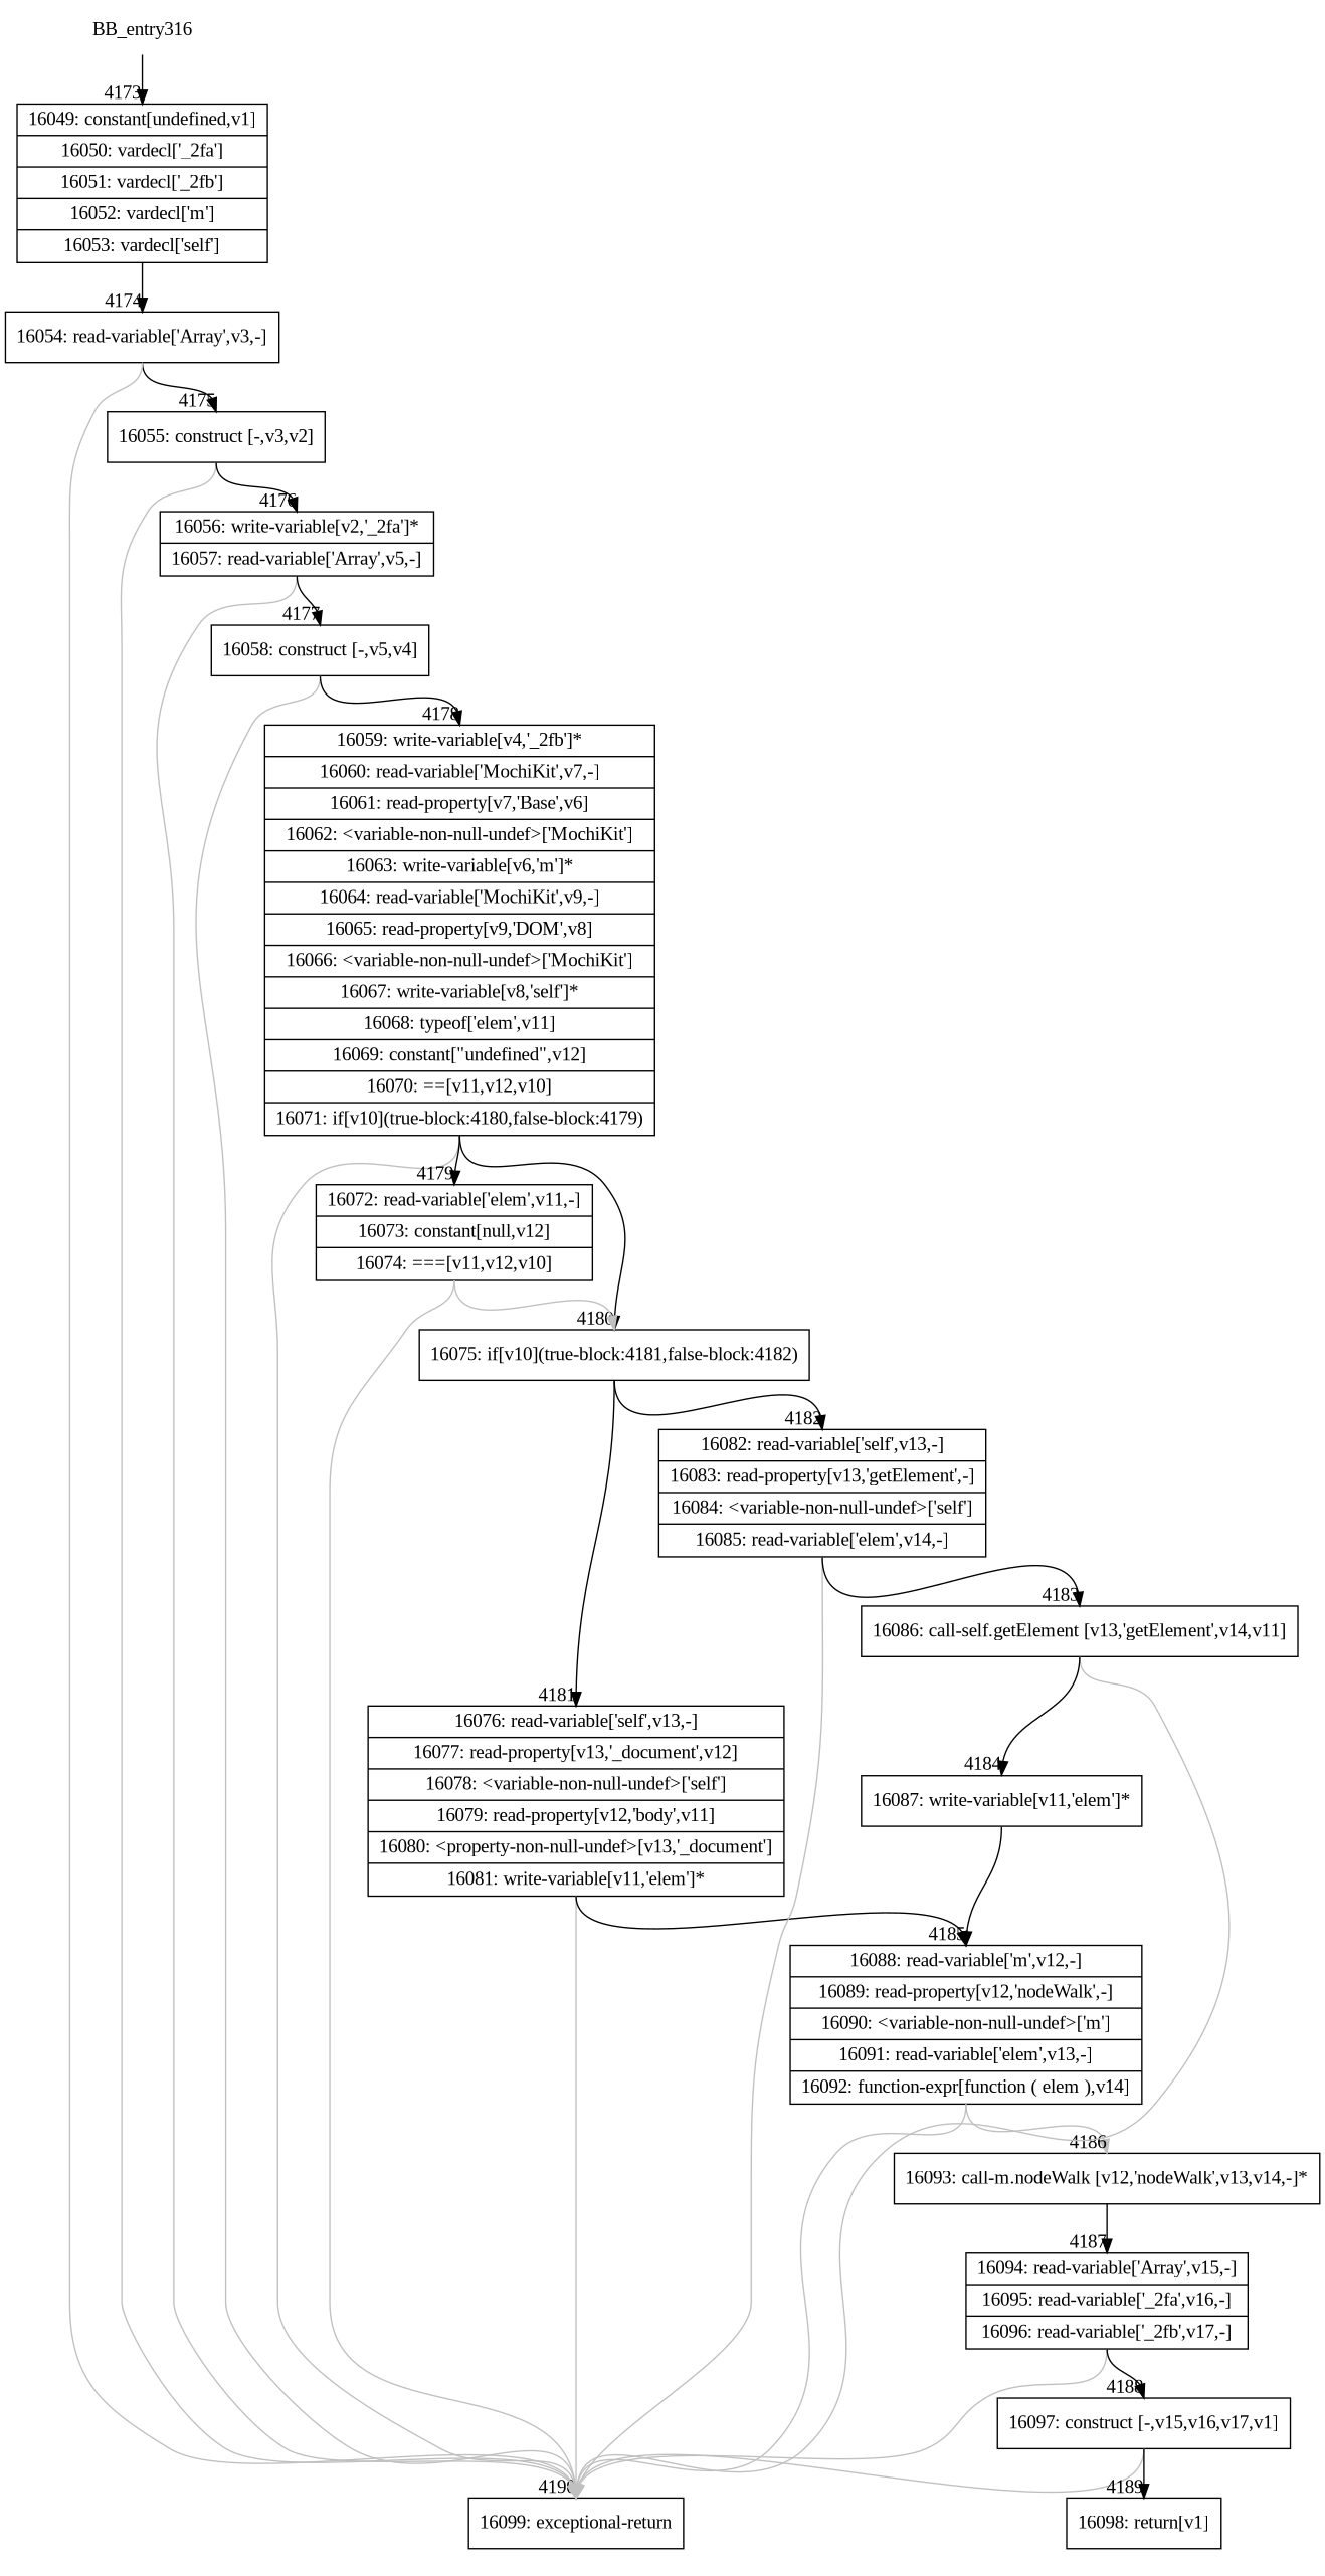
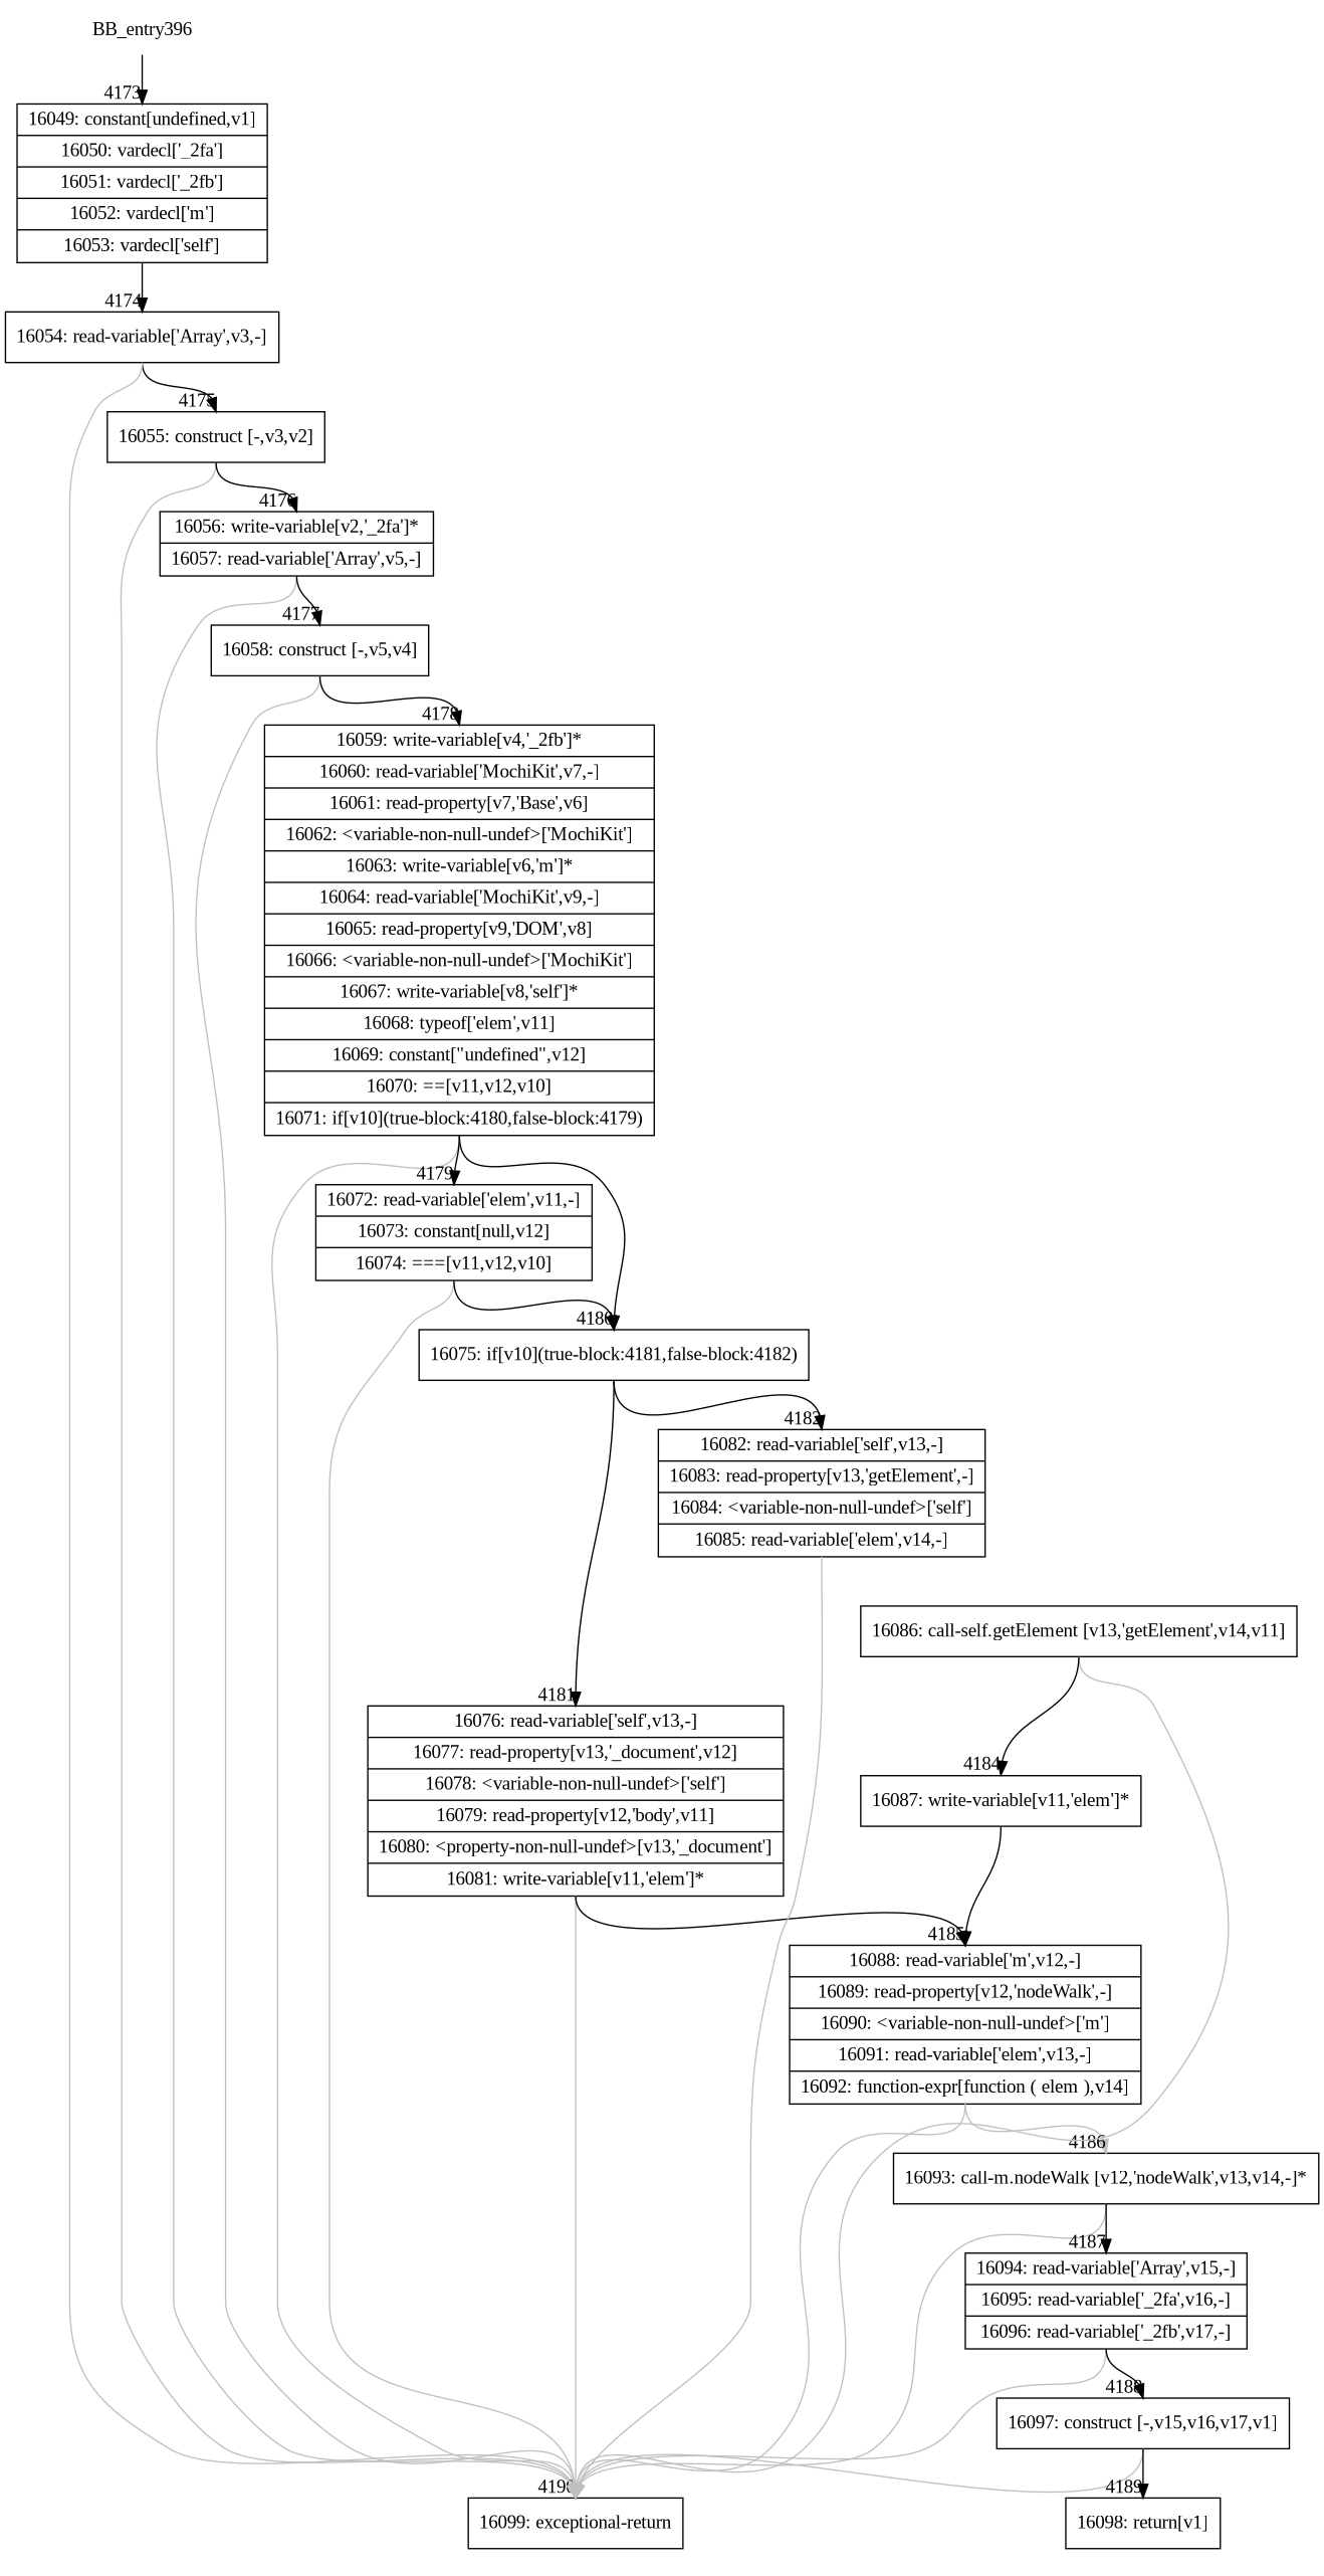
  digraph {
    fontname="Liberation Serif"
    rankdir=TD
    node [fontname="Liberation Serif" shape=record]
    edge [fontname="Liberation Serif" headport=n tailport=s]
-   BB_entry316 [shape=none]
+   BB_entry316 [shape=none label=BB_entry396]
    n2 [label="{16049: constant[undefined,v1]|16050: vardecl['_2fa']|16051: vardecl['_2fb']|16052: vardecl['m']|16053: vardecl['self']}"]
    n3 [label="{16054: read-variable['Array',v3,-]}"]
    n4 [label="{16055: construct [-,v3,v2]}"]
    n5 [label="{16099: exceptional-return}"]
    n6 [label="{16056: write-variable[v2,'_2fa']*|16057: read-variable['Array',v5,-]}"]
    n7 [label="{16058: construct [-,v5,v4]}"]
    n8 [label="{16059: write-variable[v4,'_2fb']*|16060: read-variable['MochiKit',v7,-]|16061: read-property[v7,'Base',v6]|16062: \<variable-non-null-undef\>['MochiKit']|16063: write-variable[v6,'m']*|16064: read-variable['MochiKit',v9,-]|16065: read-property[v9,'DOM',v8]|16066: \<variable-non-null-undef\>['MochiKit']|16067: write-variable[v8,'self']*|16068: typeof['elem',v11]|16069: constant[\"undefined\",v12]|16070: ==[v11,v12,v10]|16071: if[v10](true-block:4180,false-block:4179)}"]
    n9 [label="{16075: if[v10](true-block:4181,false-block:4182)}"]
    n10 [label="{16072: read-variable['elem',v11,-]|16073: constant[null,v12]|16074: ===[v11,v12,v10]}"]
    n11 [label="{16076: read-variable['self',v13,-]|16077: read-property[v13,'_document',v12]|16078: \<variable-non-null-undef\>['self']|16079: read-property[v12,'body',v11]|16080: \<property-non-null-undef\>[v13,'_document']|16081: write-variable[v11,'elem']*}"]
    n12 [label="{16082: read-variable['self',v13,-]|16083: read-property[v13,'getElement',-]|16084: \<variable-non-null-undef\>['self']|16085: read-variable['elem',v14,-]}"]
    n13 [label="{16088: read-variable['m',v12,-]|16089: read-property[v12,'nodeWalk',-]|16090: \<variable-non-null-undef\>['m']|16091: read-variable['elem',v13,-]|16092: function-expr[function ( elem ),v14]}"]
    n14 [label="{16086: call-self.getElement [v13,'getElement',v14,v11]}"]
    n15 [label="{16093: call-m.nodeWalk [v12,'nodeWalk',v13,v14,-]*}"]
    n16 [label="{16087: write-variable[v11,'elem']*}"]
    n17 [label="{16094: read-variable['Array',v15,-]|16095: read-variable['_2fa',v16,-]|16096: read-variable['_2fb',v17,-]}"]
    n18 [label="{16097: construct [-,v15,v16,v17,v1]}"]
    n19 [label="{16098: return[v1]}"]
    BB_entry316 -> n2 [headlabel="    4173"]
    n2 -> n3 [headlabel="      4174"]
    n3 -> n4 [headlabel="      4175"]
    n3 -> n5 [color=gray headlabel="      4190"]
    n4 -> n5 [color=gray]
    n4 -> n6 [headlabel="      4176"]
    n6 -> n5 [color=gray]
    n6 -> n7 [headlabel="      4177"]
    n7 -> n5 [color=gray]
    n7 -> n8 [headlabel="      4178"]
    n8 -> n5 [color=gray]
    n8 -> n9 [headlabel="      4180"]
    n8 -> n10 [headlabel="      4179"]
    n9 -> n11 [headlabel="      4181"]
    n9 -> n12 [headlabel="      4182"]
    n10 -> n5 [color=gray]
-   n10 -> n9 [color=gray]
+   n10 -> n9
    n11 -> n5 [color=gray]
    n11 -> n13 [headlabel="      4185"]
    n12 -> n5 [color=gray]
-   n12 -> n14 [headlabel="      4183"]
    n13 -> n5 [color=gray]
    n13 -> n15 [color=gray headlabel="      4186"]
    n14 -> n5 [color=gray]
    n14 -> n16 [headlabel="      4184"]
+   n15 -> n5 [color=gray]
    n15 -> n17 [headlabel="      4187"]
    n16 -> n13
    n17 -> n5 [color=gray]
    n17 -> n18 [headlabel="      4188"]
    n18 -> n5 [color=gray]
    n18 -> n19 [headlabel="      4189"]
  }
